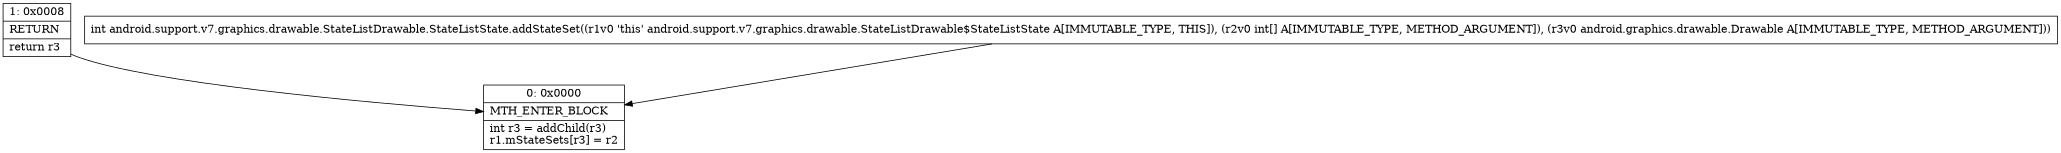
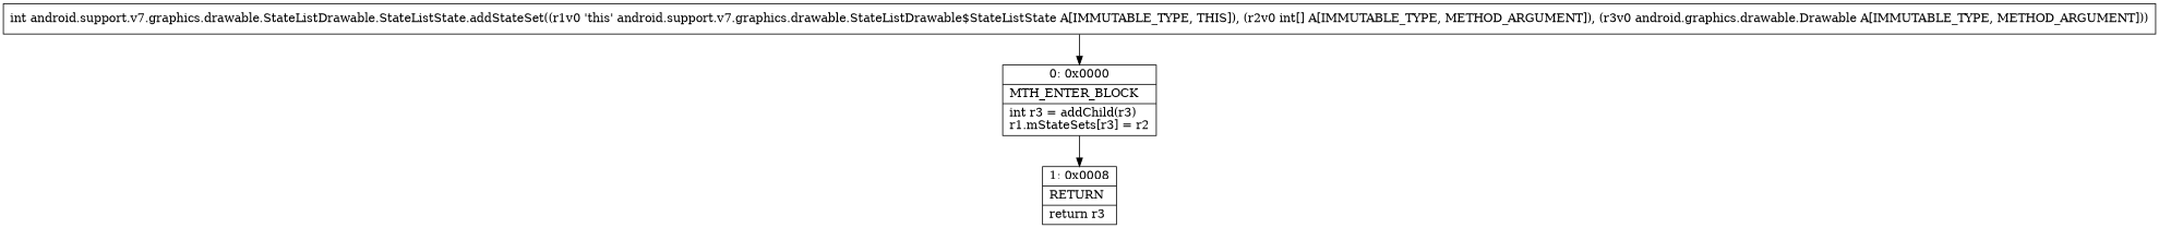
  digraph {
    node [shape=record]
    n1 [label="{0\:\ 0x0000|MTH_ENTER_BLOCK\l|int r3 = addChild(r3)\lr1.mStateSets[r3] = r2\l}"]
    n2 [label="{1\:\ 0x0008|RETURN\l|return r3\l}"]
    n3 [label="{int android.support.v7.graphics.drawable.StateListDrawable.StateListState.addStateSet((r1v0 'this' android.support.v7.graphics.drawable.StateListDrawable$StateListState A[IMMUTABLE_TYPE, THIS]), (r2v0 int[] A[IMMUTABLE_TYPE, METHOD_ARGUMENT]), (r3v0 android.graphics.drawable.Drawable A[IMMUTABLE_TYPE, METHOD_ARGUMENT])) }"]
-   n2 -> n1
+   n1 -> n2
    n3 -> n1
  }
